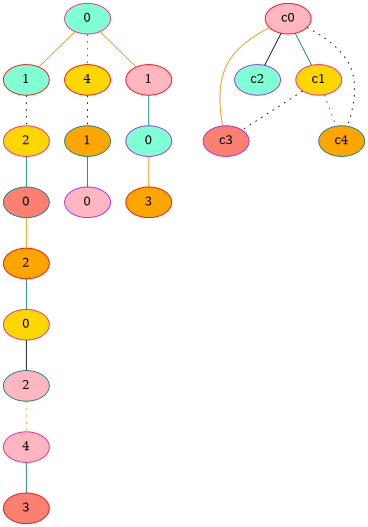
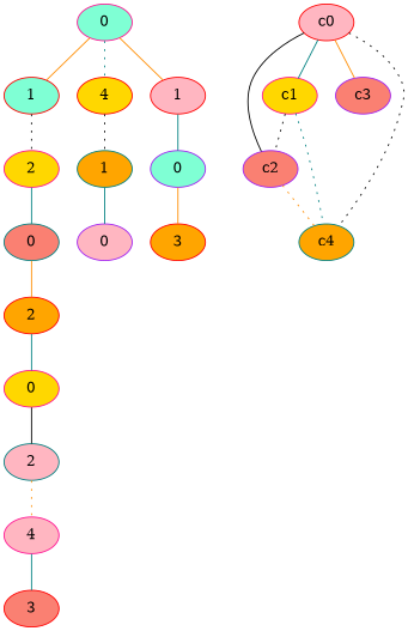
  graph {
    node [color=red fillcolor=lightpink style=filled]
    edge [color=teal]
    n1 [color=deeppink fillcolor=aquamarine label=0]
    n2 [fillcolor=aquamarine label=1]
    n3 [fillcolor=gold label=4]
    n4 [label=1]
    n5 [color=deeppink fillcolor=gold label=2]
    n6 [color=teal fillcolor=orange label=1]
    n7 [color=purple fillcolor=aquamarine label=0]
    n8 [color=teal fillcolor=salmon label=0]
    n9 [fillcolor=orange label=2]
    n10 [color=deeppink fillcolor=gold label=0]
    n11 [color=teal label=2]
    n12 [color=deeppink label=4]
    n13 [fillcolor=salmon label=3]
    n14 [color=purple label=0]
    n15 [fillcolor=orange label=3]
    c0
    c1 [color=deeppink fillcolor=gold]
-   c2 [color=purple fillcolor=aquamarine]
+   c2 [color=purple fillcolor=salmon]
    c3 [color=purple fillcolor=salmon]
    c4 [color=teal fillcolor=orange]
    n1 -- n2 [color=darkorange]
    n1 -- n3 [style=dotted]
    n1 -- n4 [color=darkorange]
    n2 -- n5 [color=black style=dotted]
    n3 -- n6 [color=black style=dotted]
    n4 -- n7
    n5 -- n8
    n6 -- n14
    n7 -- n15 [color=darkorange]
    n8 -- n9 [color=darkorange]
    n9 -- n10
    n10 -- n11 [color=black]
    n11 -- n12 [color=darkorange style=dotted]
    n12 -- n13
    c0 -- c1
    c0 -- c2 [color=black]
    c0 -- c3 [color=darkorange]
    c0 -- c4 [color=black style=dotted]
-   c1 -- c3 [color=black style=dotted]
+   c1 -- c2 [color=black style=dotted]
    c1 -- c4 [style=dotted]
+   c2 -- c4 [color=darkorange style=dotted]
  }
